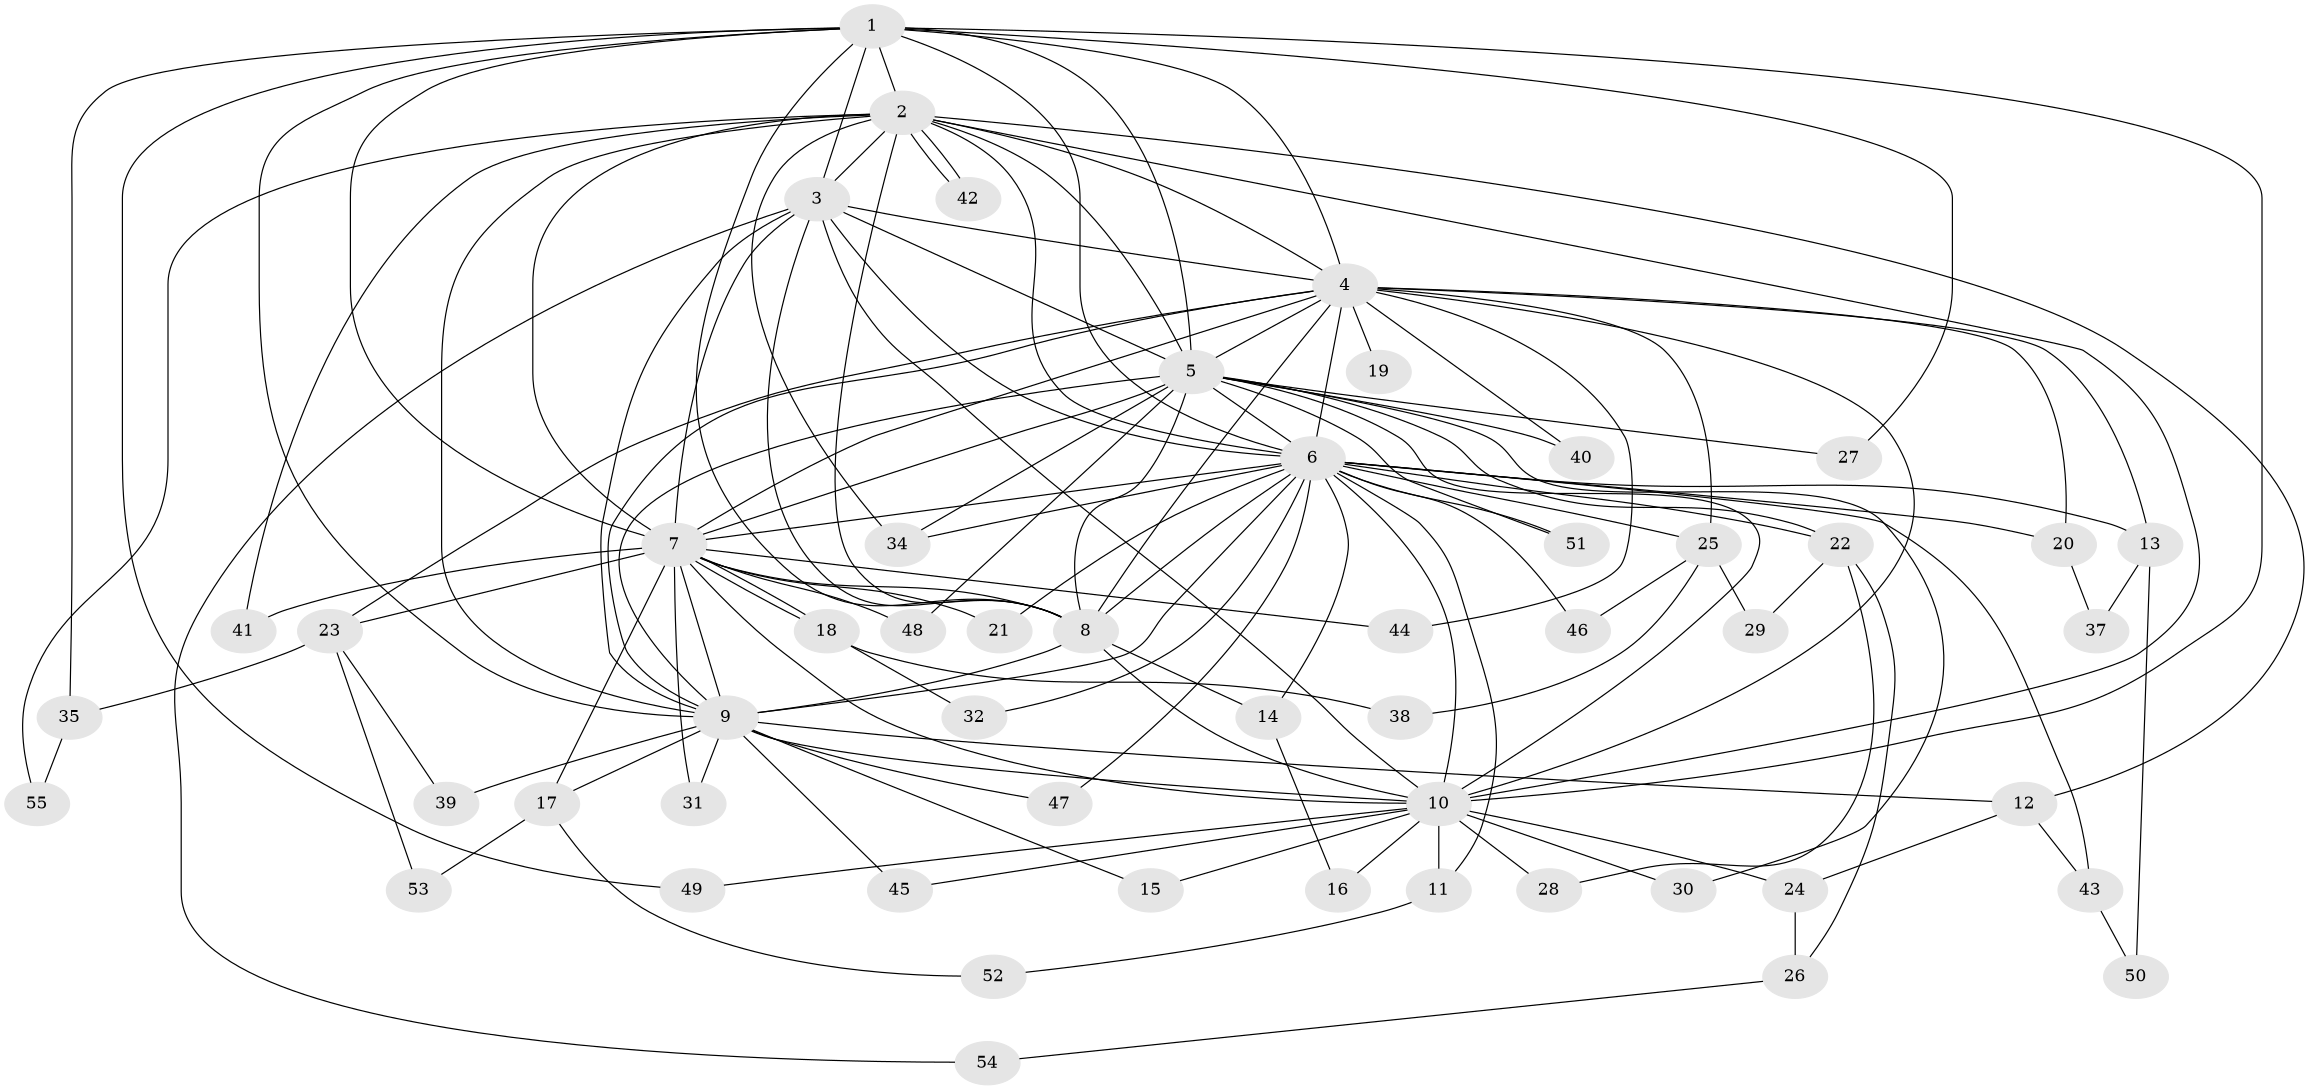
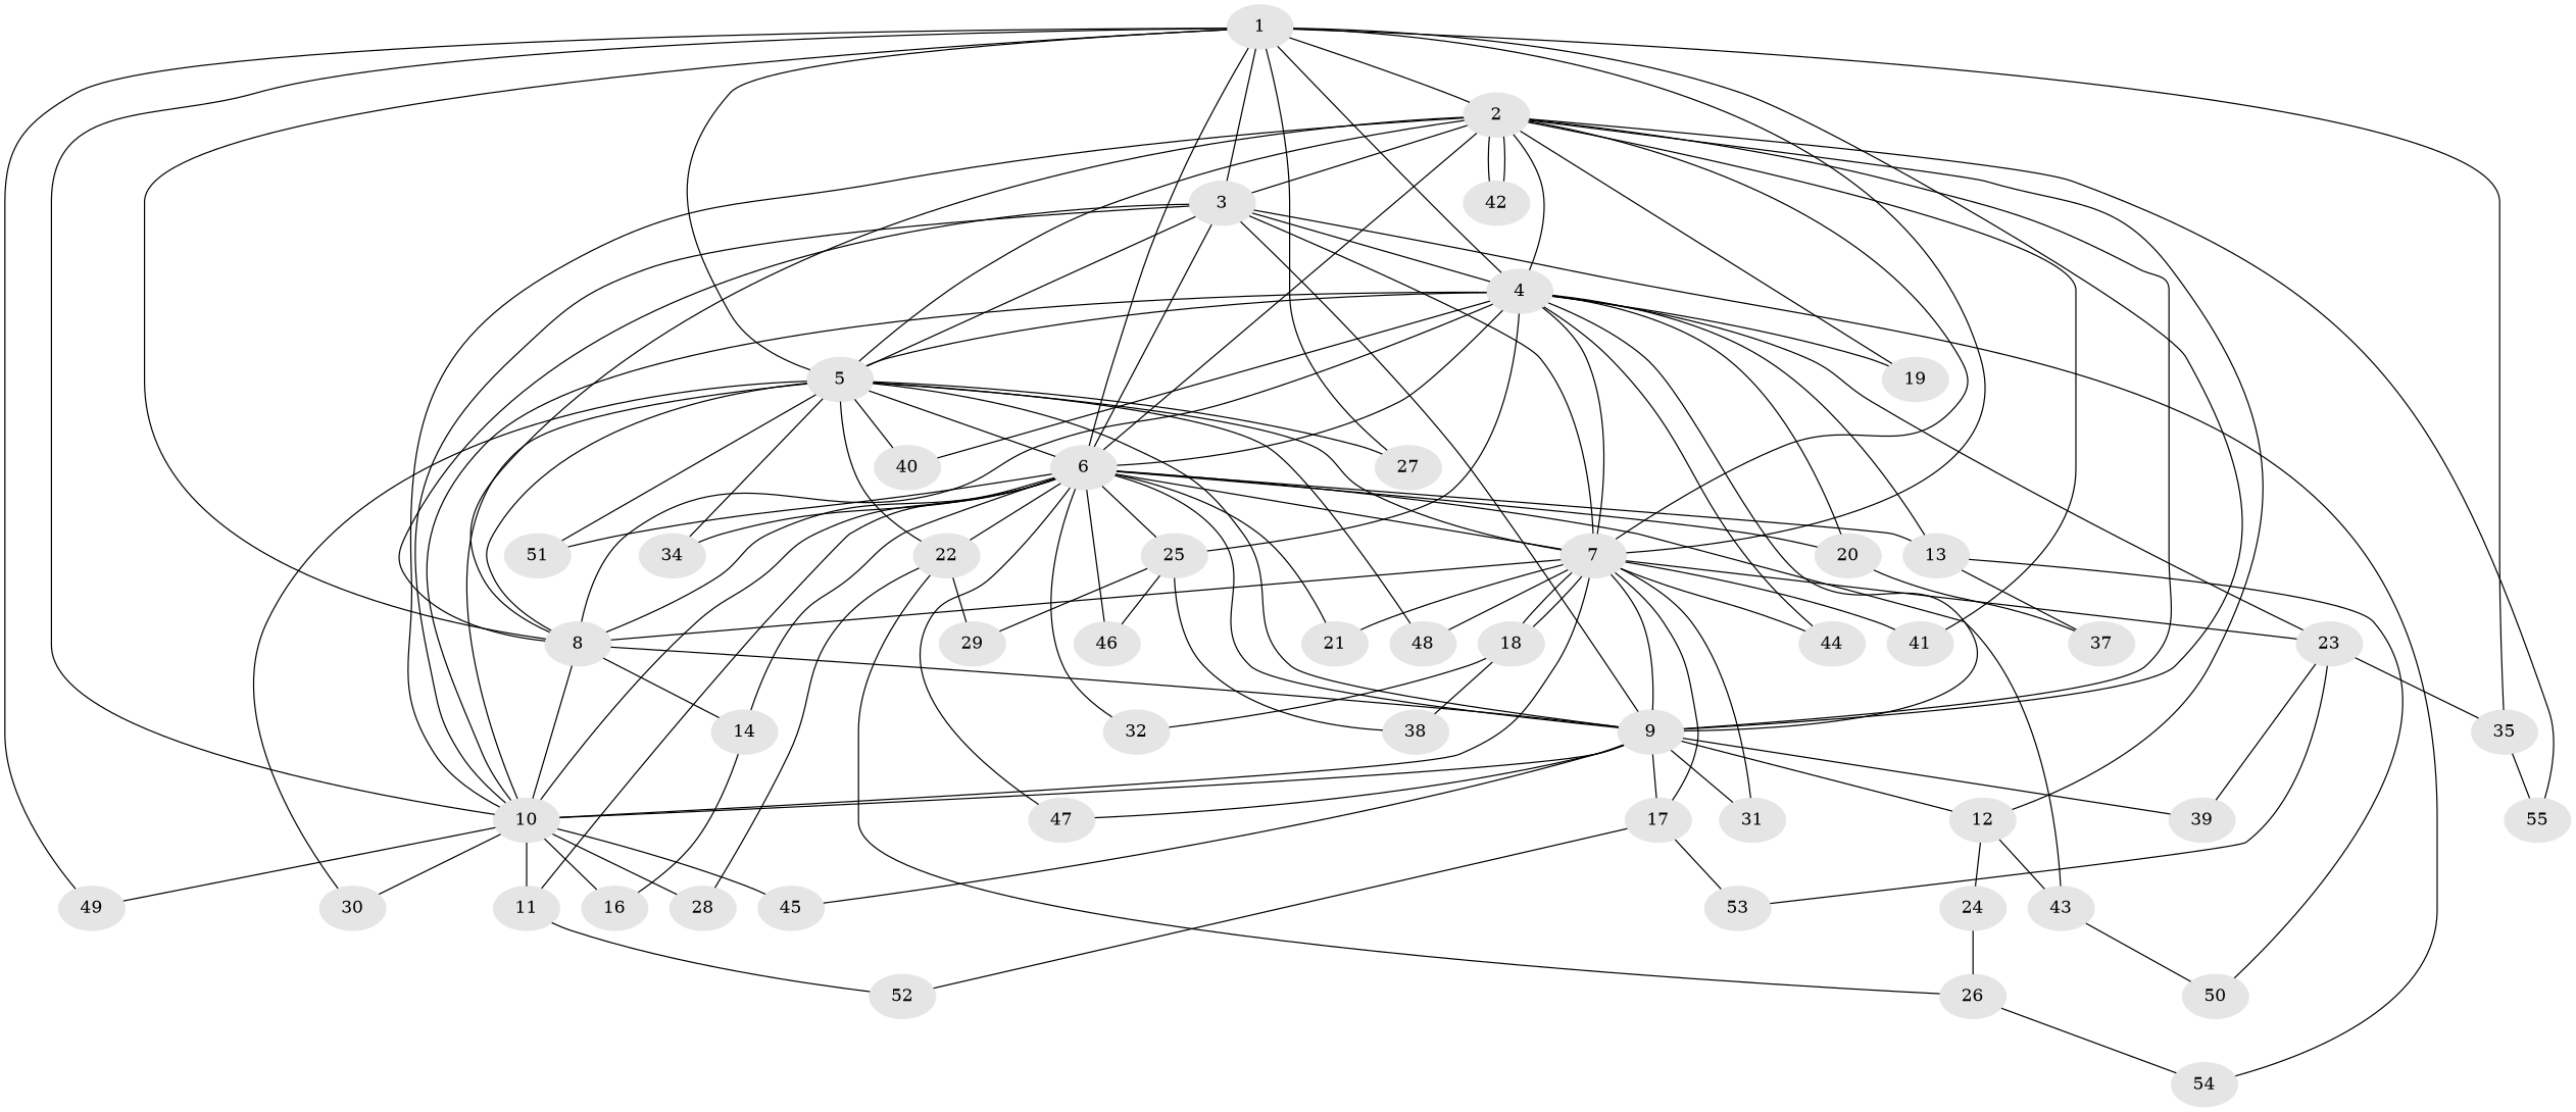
  graph {
    node [color=gray90 style=filled]
    1
    2
    3
    4
    5
    6
    7
    8
    9
    10
    27
    35
    49
    41
    12
    19
    42
    55
    54
    13
    20
    23
    25
    40
    44
    22
    30
    34
    48
    51
    11
    14
    21
    32
    43
    46
    47
    17
    18
    31
-   15
    39
    45
    16
    24
    28
    37
    50
    53
    38
    29
    26
    52
    1 -- 2
    1 -- 3
    1 -- 4
    1 -- 5
    1 -- 6
    1 -- 7
    1 -- 8
    1 -- 9
    1 -- 10
    1 -- 27
    1 -- 35
    1 -- 49
    2 -- 3
    2 -- 4
    2 -- 5
    2 -- 6
    2 -- 7
    2 -- 8
    2 -- 9
    2 -- 10
    2 -- 41
    2 -- 12
-   2 -- 34
+   2 -- 19
    2 -- 42
    2 -- 42
    2 -- 55
    3 -- 4
    3 -- 5
    3 -- 6
    3 -- 7
    3 -- 8
    3 -- 9
    3 -- 10
    3 -- 54
    4 -- 5
    4 -- 6
    4 -- 7
    4 -- 8
    4 -- 9
    4 -- 10
    4 -- 19
    4 -- 13
    4 -- 20
    4 -- 23
    4 -- 25
    4 -- 40
    4 -- 44
    5 -- 6
    5 -- 7
    5 -- 8
    5 -- 9
    5 -- 10
    5 -- 27
    5 -- 40
    5 -- 22
    5 -- 30
    5 -- 34
    5 -- 48
    5 -- 51
    6 -- 7
    6 -- 8
    6 -- 9
    6 -- 10
    6 -- 13
    6 -- 20
    6 -- 25
    6 -- 22
    6 -- 34
    6 -- 51
    6 -- 11
    6 -- 14
    6 -- 21
    6 -- 32
    6 -- 43
    6 -- 46
    6 -- 47
    7 -- 8
    7 -- 9
    7 -- 10
    7 -- 41
    7 -- 23
    7 -- 44
    7 -- 48
    7 -- 21
    7 -- 17
    7 -- 18
    7 -- 18
    7 -- 31
    8 -- 9
    8 -- 10
    8 -- 14
    9 -- 10
    9 -- 12
    9 -- 47
    9 -- 17
    9 -- 31
-   9 -- 15
    9 -- 39
    9 -- 45
    10 -- 49
    10 -- 30
    10 -- 11
-   10 -- 15
    10 -- 45
    10 -- 16
-   10 -- 24
    10 -- 28
    35 -- 55
    12 -- 43
    12 -- 24
    13 -- 37
    13 -- 50
    20 -- 37
    23 -- 35
    23 -- 39
    23 -- 53
    25 -- 46
    25 -- 38
    25 -- 29
    22 -- 28
    22 -- 29
    22 -- 26
    11 -- 52
    14 -- 16
    43 -- 50
    17 -- 53
    17 -- 52
    18 -- 32
    18 -- 38
    24 -- 26
    26 -- 54
  }
